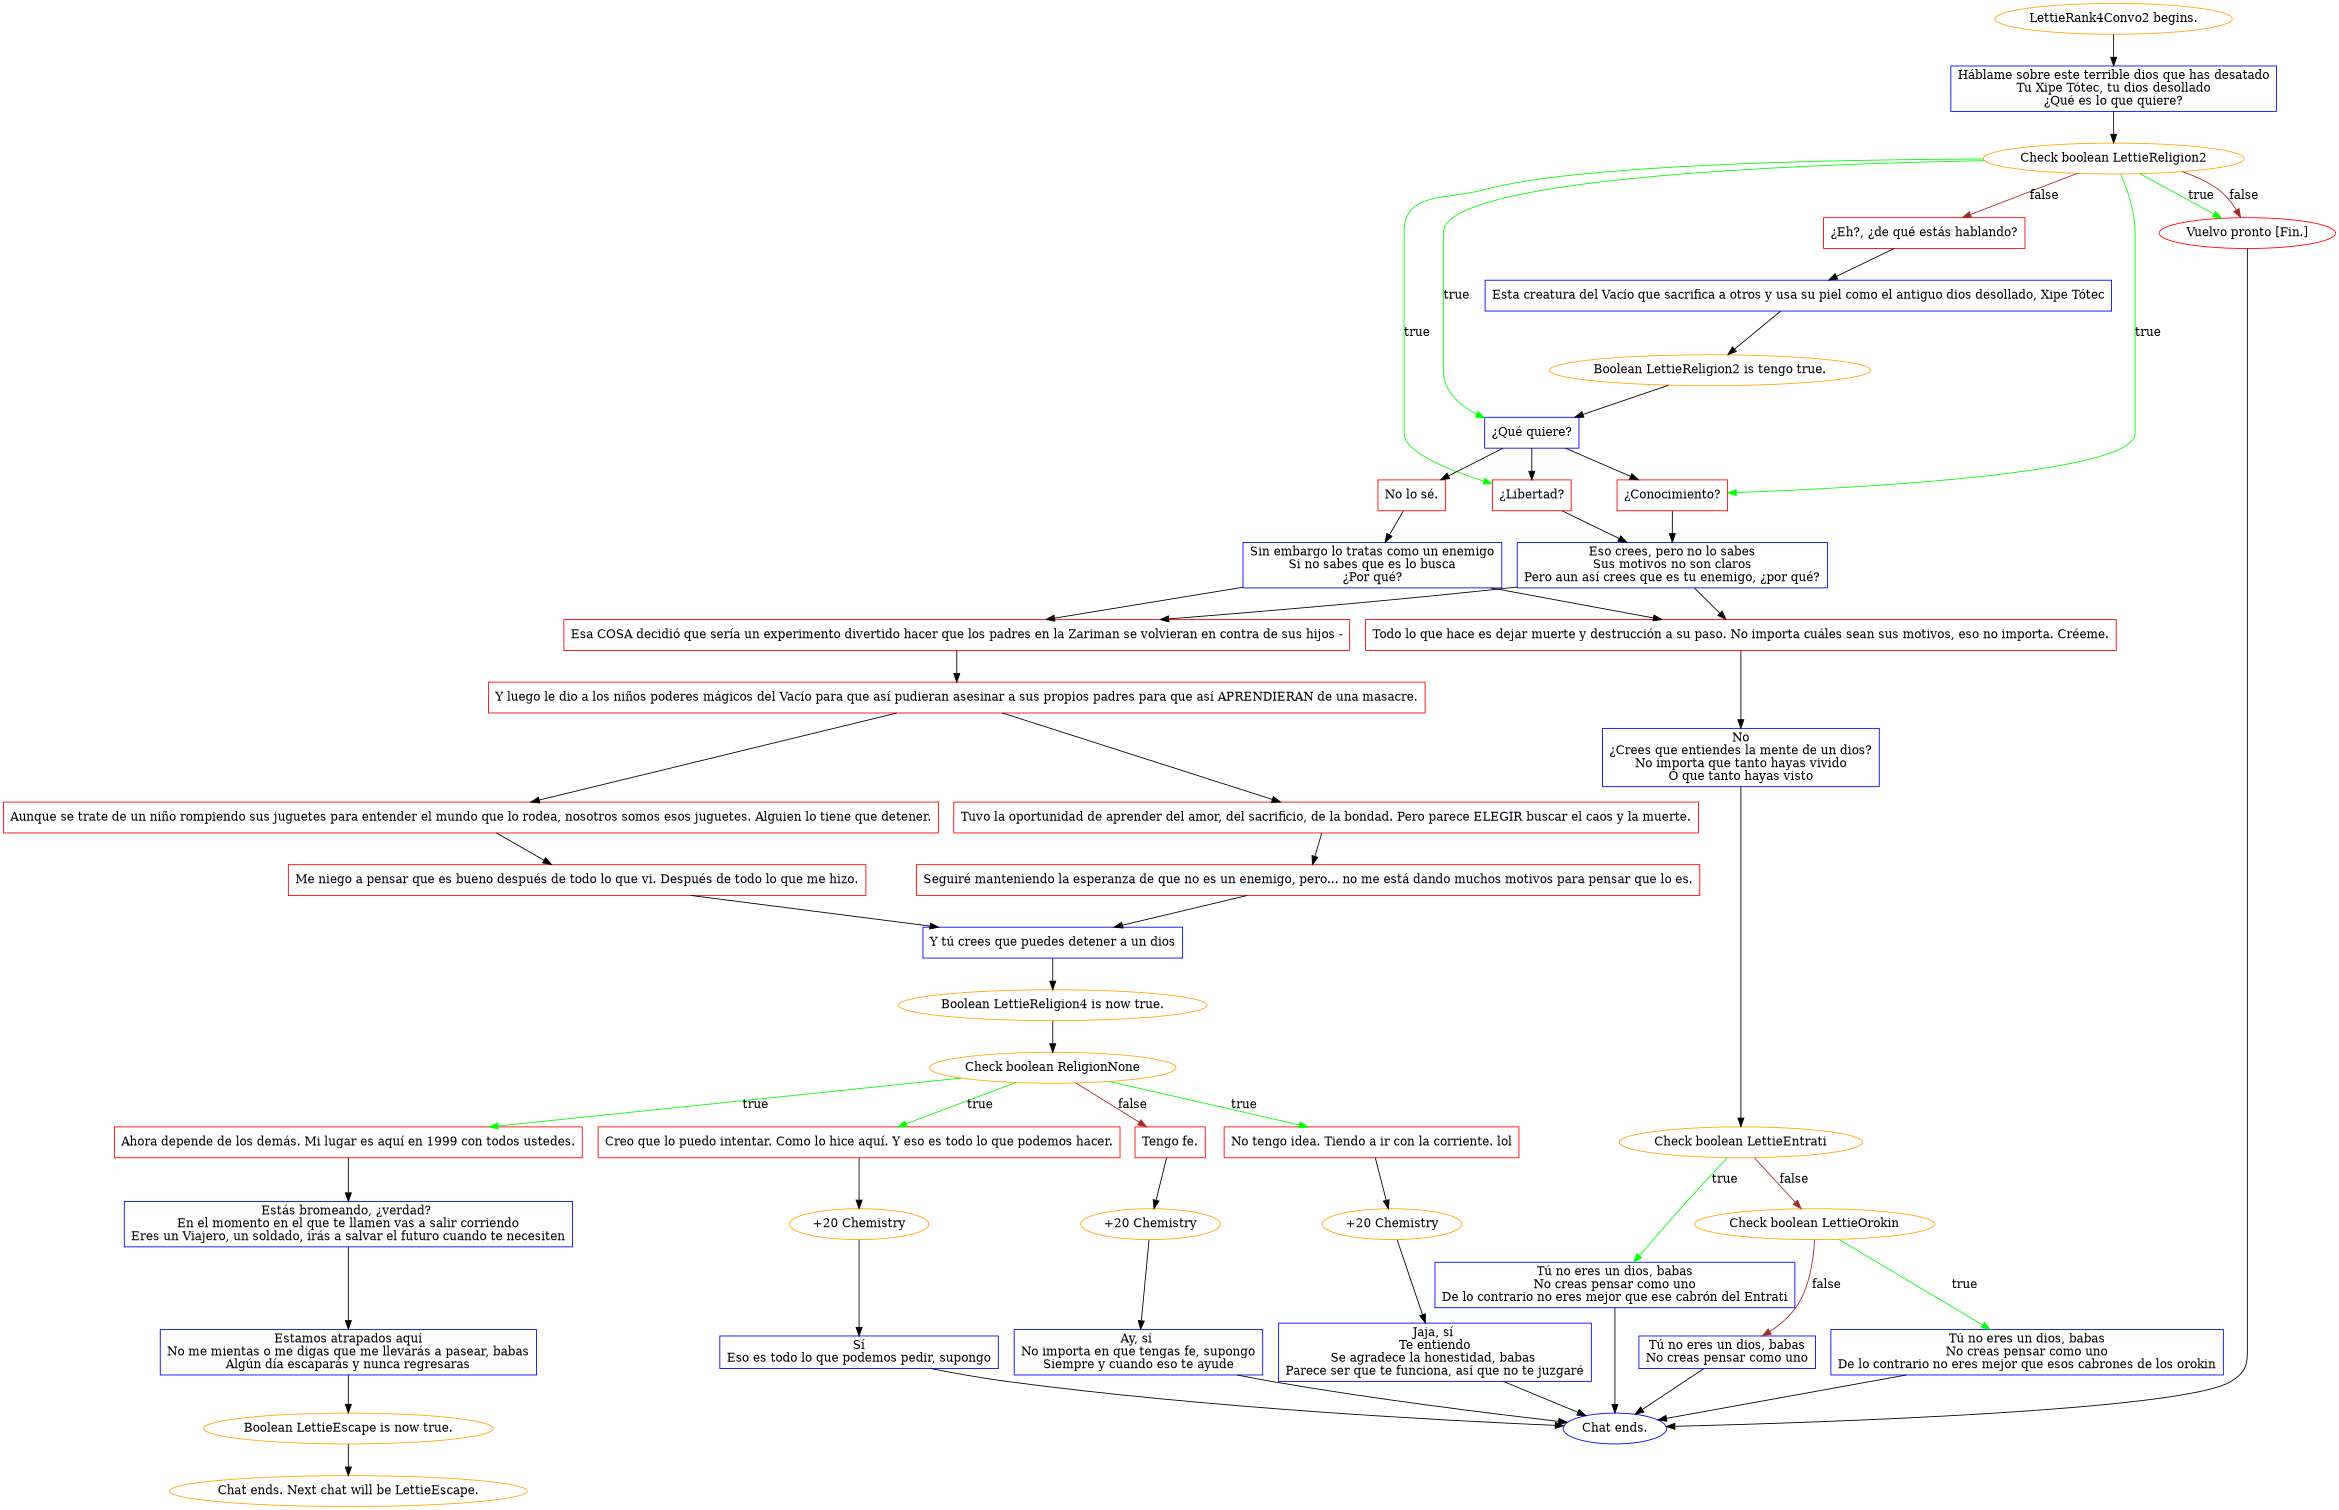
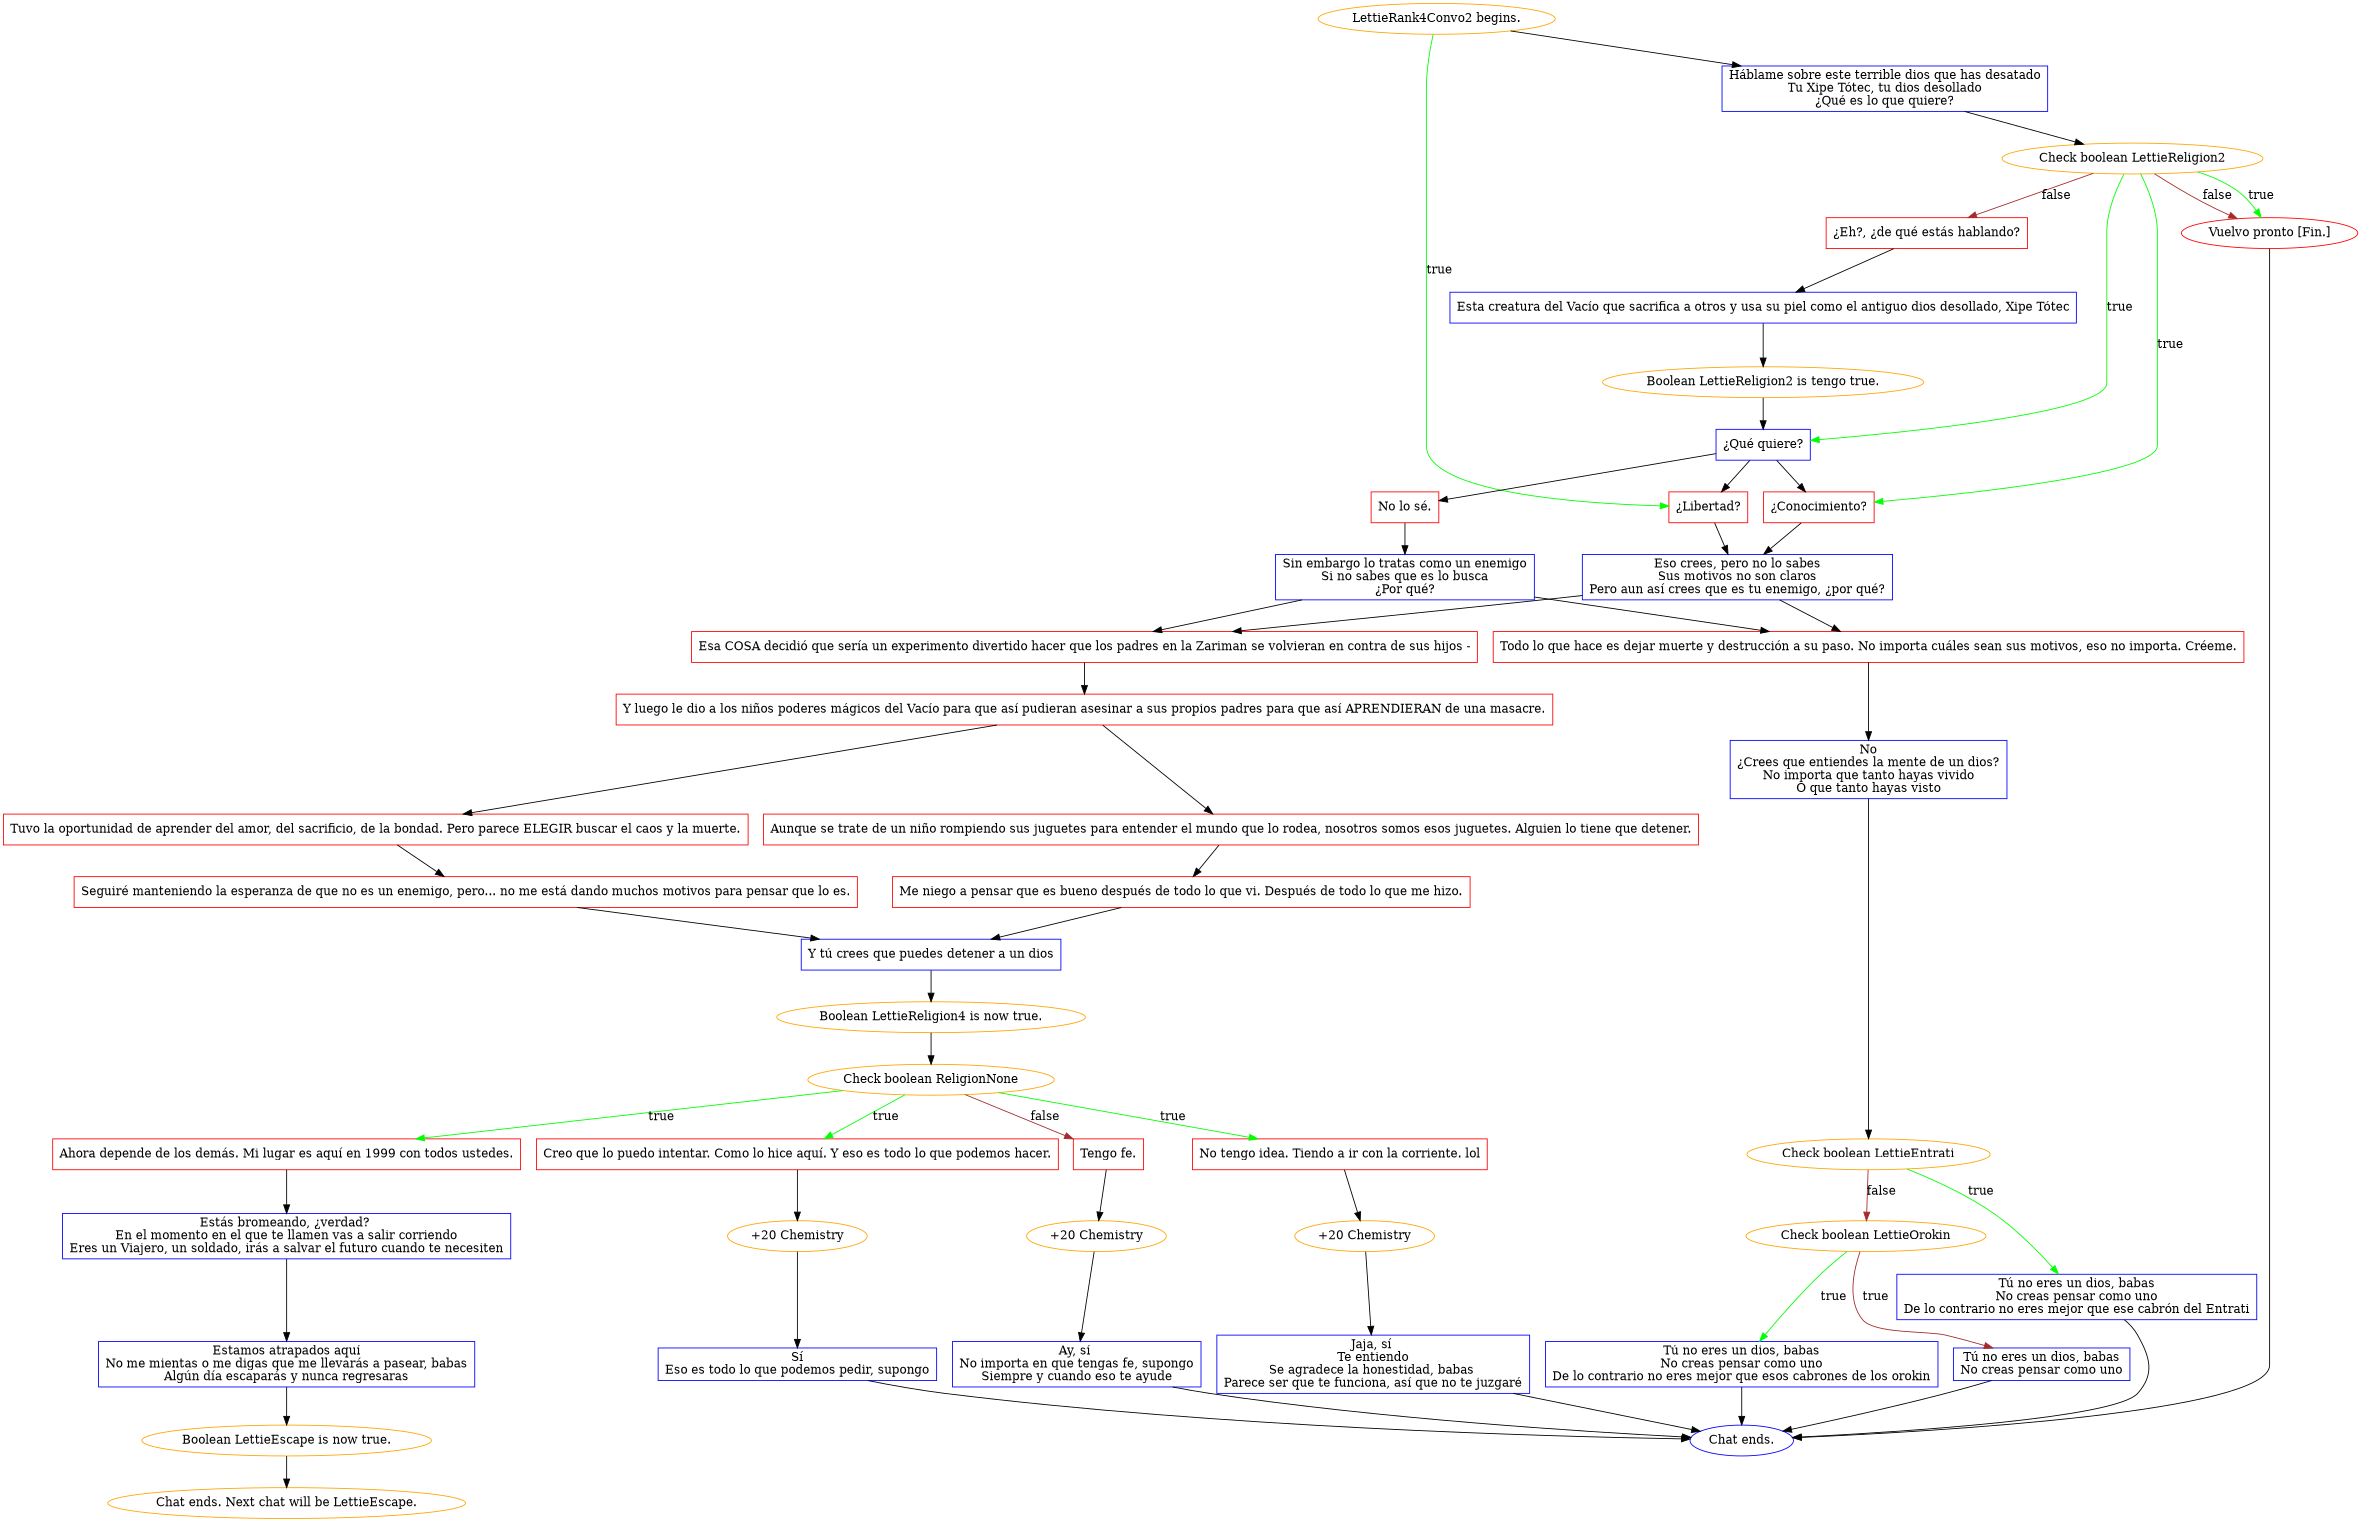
  digraph {
    node [color=blue shape=box]
    "LettieRank4Convo2 begins." [color=orange shape=""]
    n2 [label="Háblame sobre este terrible dios que has desatado\nTu Xipe Tótec, tu dios desollado\n¿Qué es lo que quiere?"]
    n3 [color=orange label="Check boolean LettieReligion2" shape=""]
    n4 [color=red label="¿Libertad?"]
    n5 [color=red label="¿Conocimiento?"]
    n6 [color=red label="Vuelvo pronto [Fin.]" shape=ellipse]
    n7 [color=red label="¿Eh?, ¿de qué estás hablando?"]
    n8 [label="¿Qué quiere?"]
    n9 [label="Eso crees, pero no lo sabes\nSus motivos no son claros\nPero aun así crees que es tu enemigo, ¿por qué?"]
    n10 [color=red label="No lo sé."]
    n11 [label="Sin embargo lo tratas como un enemigo\nSi no sabes que es lo busca\n¿Por qué?"]
    "Chat ends." [shape=""]
    n13 [label="Esta creatura del Vacío que sacrifica a otros y usa su piel como el antiguo dios desollado, Xipe Tótec"]
    n14 [color=red label="Esa COSA decidió que sería un experimento divertido hacer que los padres en la Zariman se volvieran en contra de sus hijos -"]
    n15 [color=red label="Todo lo que hace es dejar muerte y destrucción a su paso. No importa cuáles sean sus motivos, eso no importa. Créeme."]
    n16 [color=orange label="Boolean LettieReligion2 is tengo true." shape=""]
    n17 [color=red label="Y luego le dio a los niños poderes mágicos del Vacío para que así pudieran asesinar a sus propios padres para que así APRENDIERAN de una masacre."]
    n18 [label="No\n¿Crees que entiendes la mente de un dios?\nNo importa que tanto hayas vivido\nO que tanto hayas visto"]
    n19 [color=red label="Tuvo la oportunidad de aprender del amor, del sacrificio, de la bondad. Pero parece ELEGIR buscar el caos y la muerte."]
    n20 [color=red label="Aunque se trate de un niño rompiendo sus juguetes para entender el mundo que lo rodea, nosotros somos esos juguetes. Alguien lo tiene que detener."]
    n21 [color=orange label="Check boolean LettieEntrati" shape=""]
    n22 [color=red label="Seguiré manteniendo la esperanza de que no es un enemigo, pero... no me está dando muchos motivos para pensar que lo es."]
    n23 [color=red label="Me niego a pensar que es bueno después de todo lo que vi. Después de todo lo que me hizo."]
    n24 [label="Tú no eres un dios, babas\nNo creas pensar como uno\nDe lo contrario no eres mejor que ese cabrón del Entrati"]
    n25 [color=orange label="Check boolean LettieOrokin" shape=""]
    n26 [label="Y tú crees que puedes detener a un dios"]
    n27 [label="Tú no eres un dios, babas\nNo creas pensar como uno\nDe lo contrario no eres mejor que esos cabrones de los orokin"]
    n28 [label="Tú no eres un dios, babas\nNo creas pensar como uno"]
    n29 [color=orange label="Boolean LettieReligion4 is now true." shape=""]
    n30 [color=orange label="Check boolean ReligionNone" shape=""]
    n31 [color=red label="No tengo idea. Tiendo a ir con la corriente. lol"]
    n32 [color=red label="Creo que lo puedo intentar. Como lo hice aquí. Y eso es todo lo que podemos hacer."]
    n33 [color=red label="Ahora depende de los demás. Mi lugar es aquí en 1999 con todos ustedes."]
    n34 [color=red label="Tengo fe."]
    n35 [color=orange label="+20 Chemistry" shape=""]
    n36 [color=orange label="+20 Chemistry" shape=""]
    n37 [label="Estás bromeando, ¿verdad? \nEn el momento en el que te llamen vas a salir corriendo\nEres un Viajero, un soldado, irás a salvar el futuro cuando te necesiten"]
    n38 [color=orange label="+20 Chemistry" shape=""]
    n39 [label="Jaja, sí \nTe entiendo\nSe agradece la honestidad, babas \nParece ser que te funciona, así que no te juzgaré"]
    n40 [label="Sí\nEso es todo lo que podemos pedir, supongo"]
    n41 [label="Estamos atrapados aquí\nNo me mientas o me digas que me llevarás a pasear, babas\nAlgún día escaparás y nunca regresaras"]
    n42 [label="Ay, sí \nNo importa en que tengas fe, supongo\nSiempre y cuando eso te ayude"]
    n43 [color=orange label="Boolean LettieEscape is now true." shape=""]
    "Chat ends. Next chat will be LettieEscape." [color=orange shape=""]
    "LettieRank4Convo2 begins." -> n2
    n2 -> n3
-   n3 -> n4 [color=green label=true]
+   "LettieRank4Convo2 begins." -> n4 [color=green label=true]
    n3 -> n5 [color=green label=true]
    n3 -> n6 [color=green label=true]
    n3 -> n6 [color=brown label=false]
    n3 -> n7 [color=brown label=false]
    n3 -> n8 [color=green label=true]
    n4 -> n9
    n5 -> n9
    n6 -> "Chat ends."
    n7 -> n13
    n8 -> n4
    n8 -> n5
    n8 -> n10
    n9 -> n14
    n9 -> n15
    n10 -> n11
    n11 -> n14
    n11 -> n15
    n13 -> n16
    n14 -> n17
    n15 -> n18
    n16 -> n8
    n17 -> n19
    n17 -> n20
    n18 -> n21
    n19 -> n22
    n20 -> n23
    n21 -> n24 [color=green label=true]
    n21 -> n25 [color=brown label=false]
    n22 -> n26
    n23 -> n26
    n24 -> "Chat ends."
    n25 -> n27 [color=green label=true]
-   n25 -> n28 [color=brown label=false]
+   n25 -> n28 [color=brown label=true]
    n26 -> n29
    n27 -> "Chat ends."
    n28 -> "Chat ends."
    n29 -> n30
    n30 -> n31 [color=green label=true]
    n30 -> n32 [color=green label=true]
    n30 -> n33 [color=green label=true]
    n30 -> n34 [color=brown label=false]
    n31 -> n35
    n32 -> n36
    n33 -> n37
    n34 -> n38
    n35 -> n39
    n36 -> n40
    n37 -> n41
    n38 -> n42
    n39 -> "Chat ends."
    n40 -> "Chat ends."
    n41 -> n43
    n42 -> "Chat ends."
    n43 -> "Chat ends. Next chat will be LettieEscape."
  }
